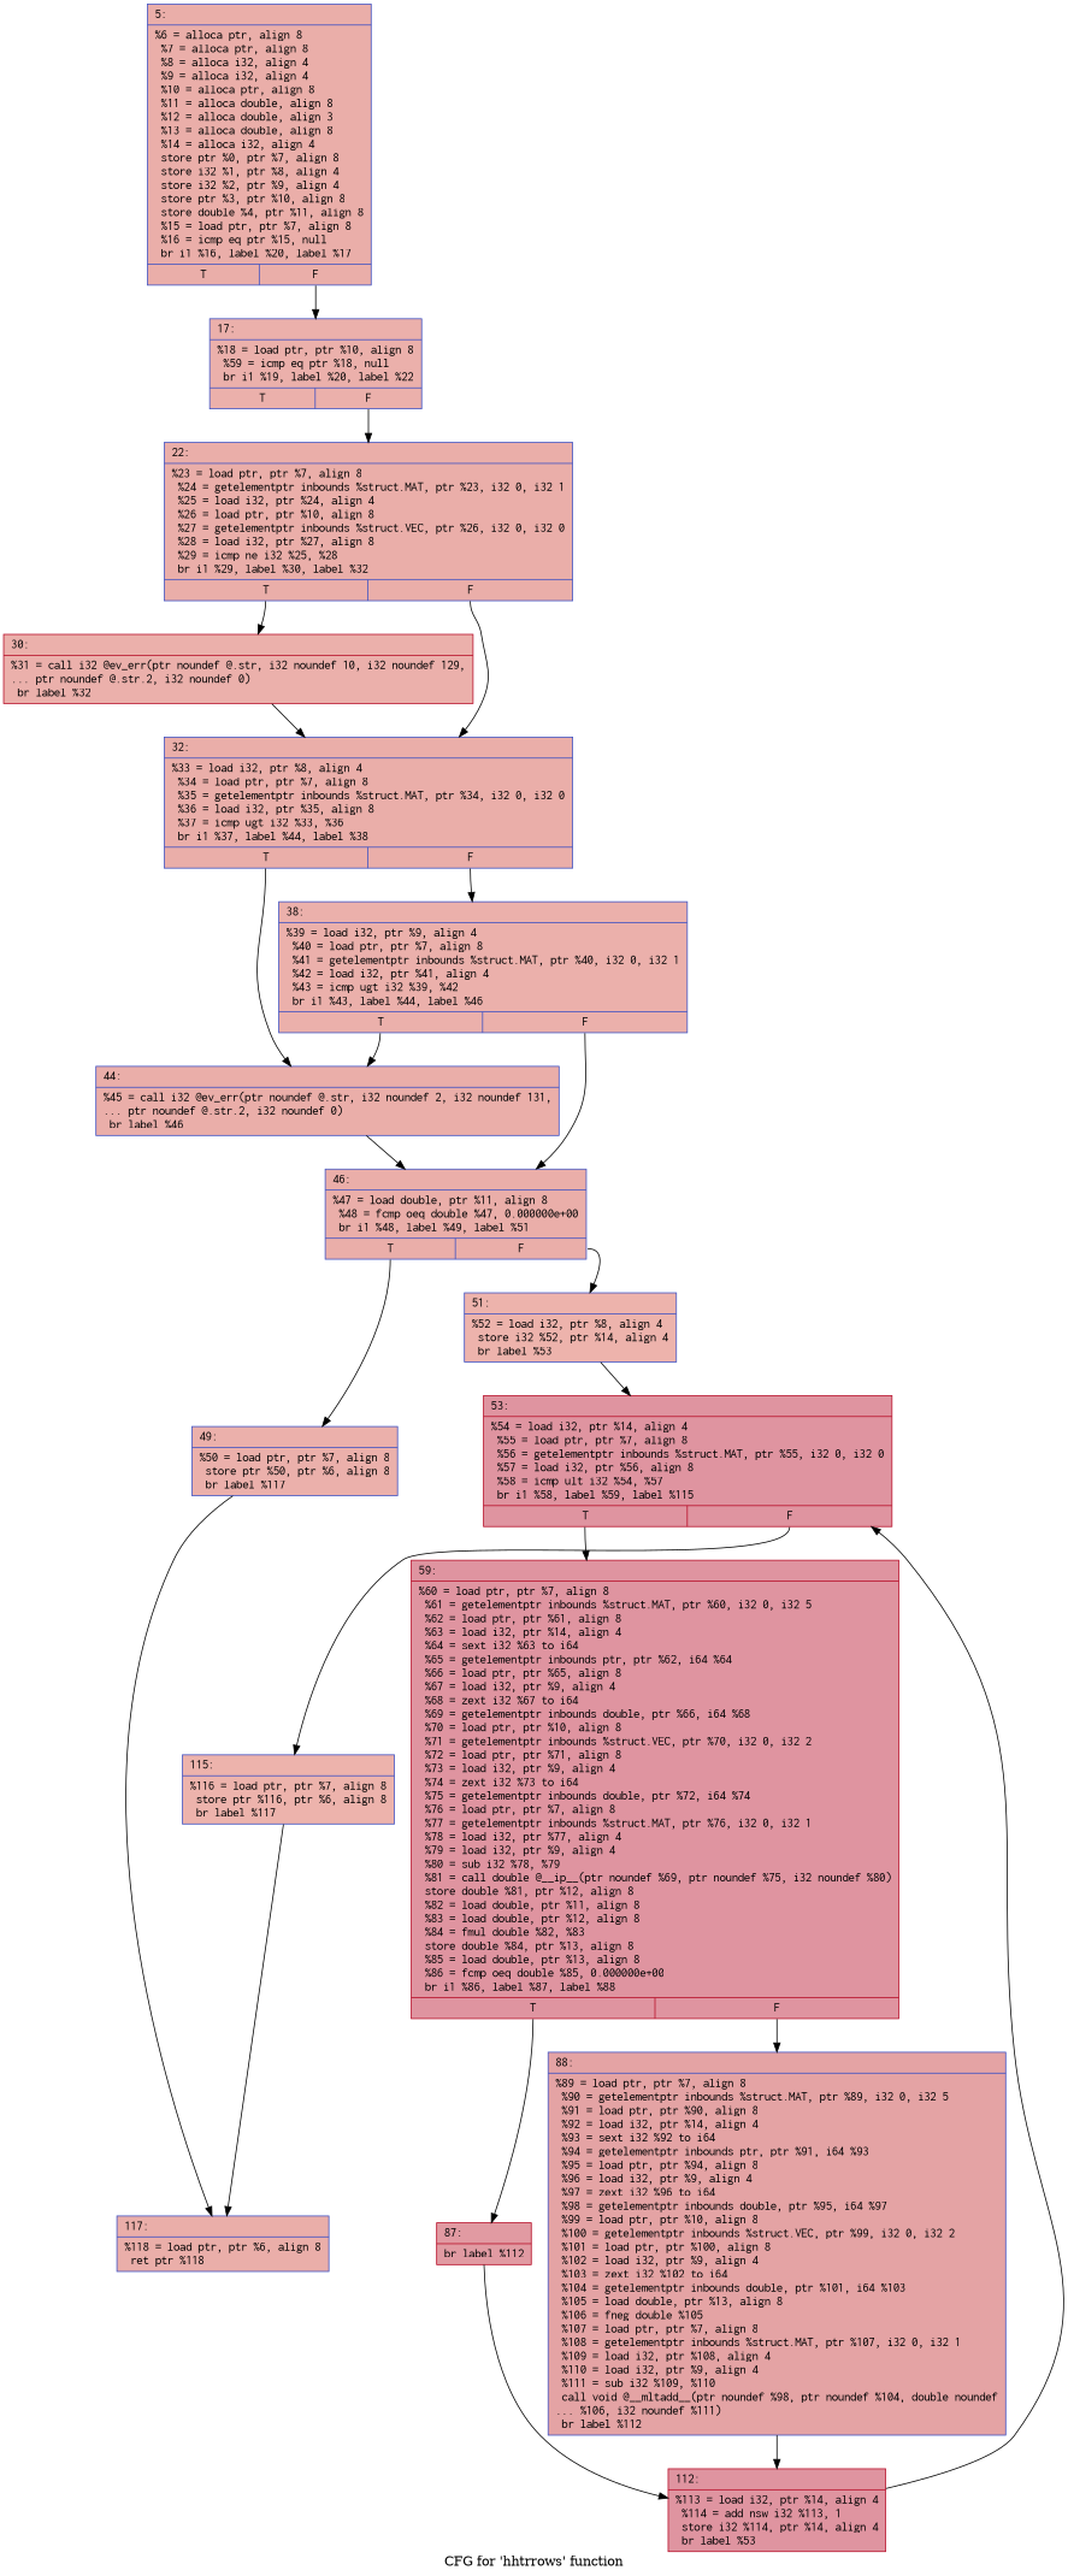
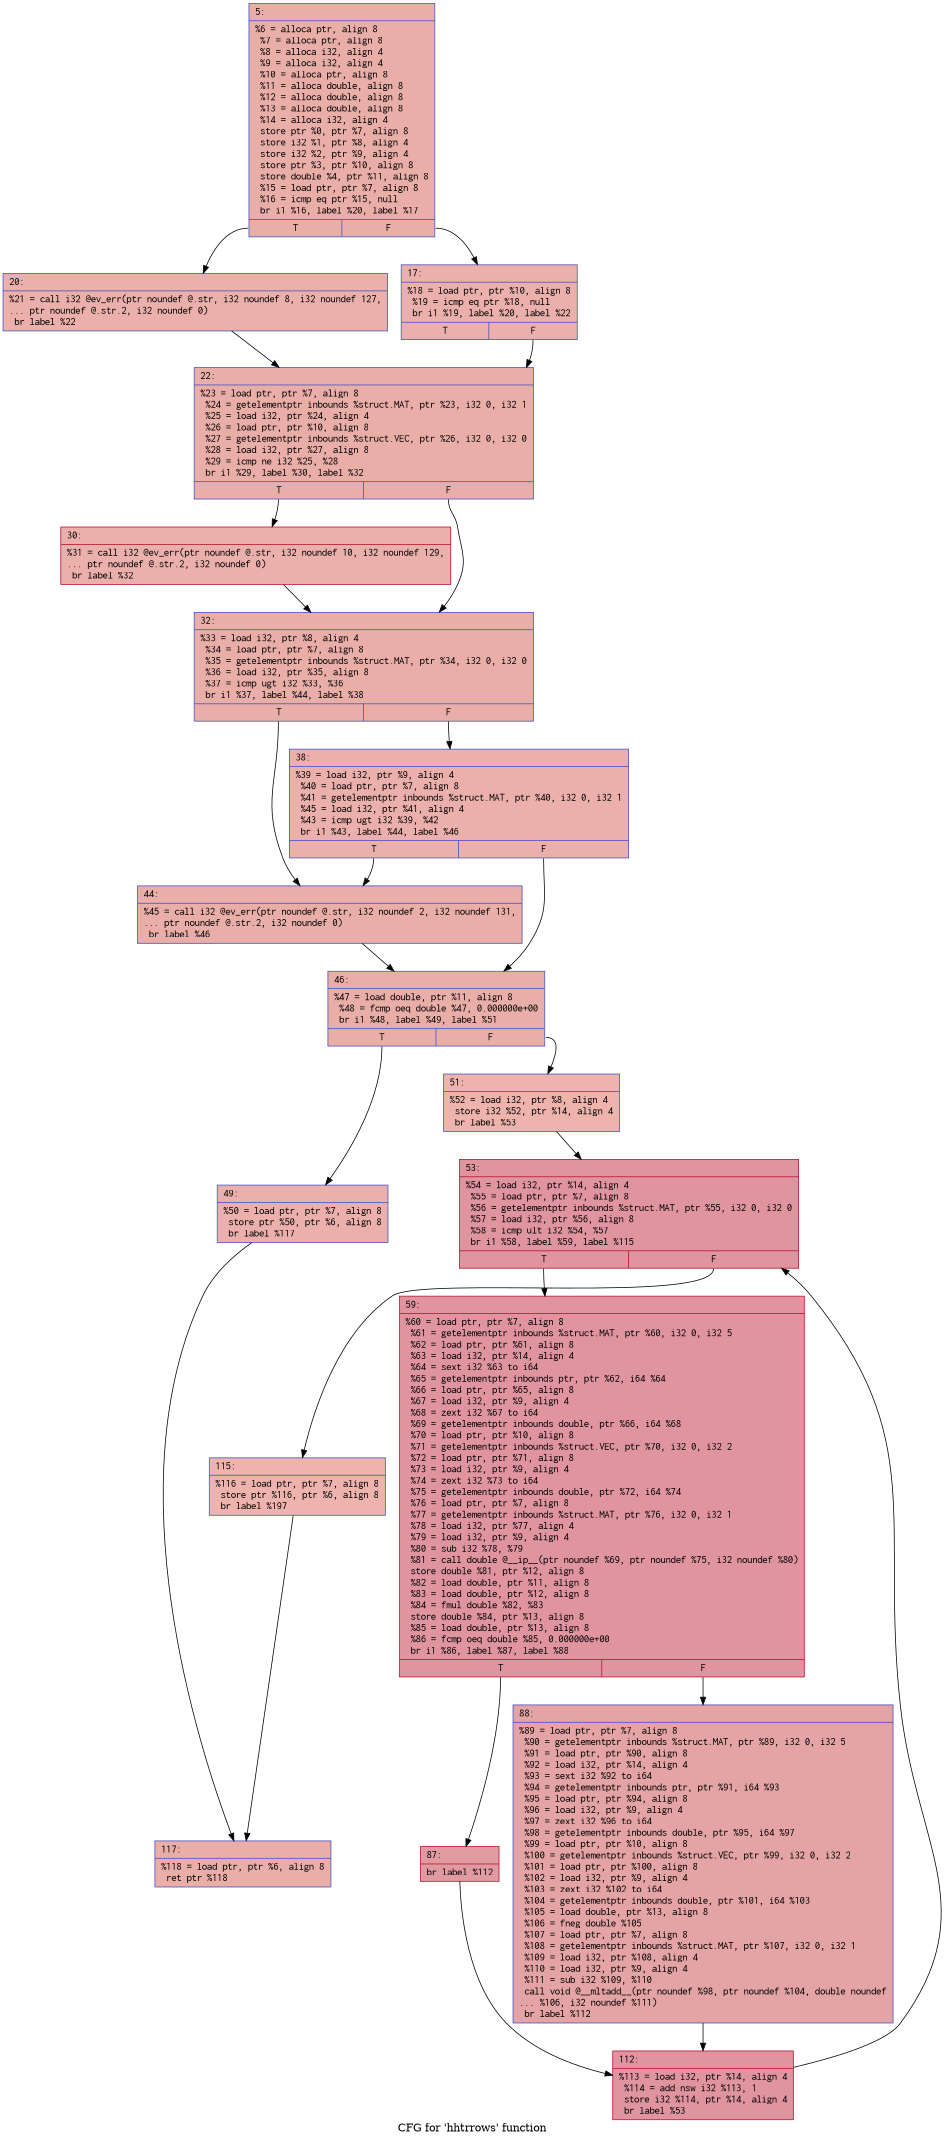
  digraph {
    label="CFG for 'hhtrrows' function"
    node [color="#3d50c3ff" fillcolor="#d0473d70" fontname=Courier shape=record style=filled]
-   n1 [label="{5:\l|  %6 = alloca ptr, align 8\l  %7 = alloca ptr, align 8\l  %8 = alloca i32, align 4\l  %9 = alloca i32, align 4\l  %10 = alloca ptr, align 8\l  %11 = alloca double, align 8\l  %12 = alloca double, align 3\l  %13 = alloca double, align 8\l  %14 = alloca i32, align 4\l  store ptr %0, ptr %7, align 8\l  store i32 %1, ptr %8, align 4\l  store i32 %2, ptr %9, align 4\l  store ptr %3, ptr %10, align 8\l  store double %4, ptr %11, align 8\l  %15 = load ptr, ptr %7, align 8\l  %16 = icmp eq ptr %15, null\l  br i1 %16, label %20, label %17\l|{<s0>T|<s1>F}}"]
-   n3 [fillcolor="#d24b4070" label="{17:\l|  %18 = load ptr, ptr %10, align 8\l  %59 = icmp eq ptr %18, null\l  br i1 %19, label %20, label %22\l|{<s0>T|<s1>F}}"]
+   n1 [label="{5:\l|  %6 = alloca ptr, align 8\l  %7 = alloca ptr, align 8\l  %8 = alloca i32, align 4\l  %9 = alloca i32, align 4\l  %10 = alloca ptr, align 8\l  %11 = alloca double, align 8\l  %12 = alloca double, align 8\l  %13 = alloca double, align 8\l  %14 = alloca i32, align 4\l  store ptr %0, ptr %7, align 8\l  store i32 %1, ptr %8, align 4\l  store i32 %2, ptr %9, align 4\l  store ptr %3, ptr %10, align 8\l  store double %4, ptr %11, align 8\l  %15 = load ptr, ptr %7, align 8\l  %16 = icmp eq ptr %15, null\l  br i1 %16, label %20, label %17\l|{<s0>T|<s1>F}}"]
+   n2 [fillcolor="#d24b4070" label="{20:\l|  %21 = call i32 @ev_err(ptr noundef @.str, i32 noundef 8, i32 noundef 127,\l... ptr noundef @.str.2, i32 noundef 0)\l  br label %22\l}"]
+   n3 [fillcolor="#d24b4070" label="{17:\l|  %18 = load ptr, ptr %10, align 8\l  %19 = icmp eq ptr %18, null\l  br i1 %19, label %20, label %22\l|{<s0>T|<s1>F}}"]
    n4 [label="{22:\l|  %23 = load ptr, ptr %7, align 8\l  %24 = getelementptr inbounds %struct.MAT, ptr %23, i32 0, i32 1\l  %25 = load i32, ptr %24, align 4\l  %26 = load ptr, ptr %10, align 8\l  %27 = getelementptr inbounds %struct.VEC, ptr %26, i32 0, i32 0\l  %28 = load i32, ptr %27, align 8\l  %29 = icmp ne i32 %25, %28\l  br i1 %29, label %30, label %32\l|{<s0>T|<s1>F}}"]
    n5 [color="#b70d28ff" fillcolor="#d24b4070" label="{30:\l|  %31 = call i32 @ev_err(ptr noundef @.str, i32 noundef 10, i32 noundef 129,\l... ptr noundef @.str.2, i32 noundef 0)\l  br label %32\l}"]
    n6 [label="{32:\l|  %33 = load i32, ptr %8, align 4\l  %34 = load ptr, ptr %7, align 8\l  %35 = getelementptr inbounds %struct.MAT, ptr %34, i32 0, i32 0\l  %36 = load i32, ptr %35, align 8\l  %37 = icmp ugt i32 %33, %36\l  br i1 %37, label %44, label %38\l|{<s0>T|<s1>F}}"]
    n7 [label="{44:\l|  %45 = call i32 @ev_err(ptr noundef @.str, i32 noundef 2, i32 noundef 131,\l... ptr noundef @.str.2, i32 noundef 0)\l  br label %46\l}"]
-   n8 [fillcolor="#d24b4070" label="{38:\l|  %39 = load i32, ptr %9, align 4\l  %40 = load ptr, ptr %7, align 8\l  %41 = getelementptr inbounds %struct.MAT, ptr %40, i32 0, i32 1\l  %42 = load i32, ptr %41, align 4\l  %43 = icmp ugt i32 %39, %42\l  br i1 %43, label %44, label %46\l|{<s0>T|<s1>F}}"]
+   n8 [fillcolor="#d24b4070" label="{38:\l|  %39 = load i32, ptr %9, align 4\l  %40 = load ptr, ptr %7, align 8\l  %41 = getelementptr inbounds %struct.MAT, ptr %40, i32 0, i32 1\l  %45 = load i32, ptr %41, align 4\l  %43 = icmp ugt i32 %39, %42\l  br i1 %43, label %44, label %46\l|{<s0>T|<s1>F}}"]
    n9 [label="{46:\l|  %47 = load double, ptr %11, align 8\l  %48 = fcmp oeq double %47, 0.000000e+00\l  br i1 %48, label %49, label %51\l|{<s0>T|<s1>F}}"]
    n10 [fillcolor="#d24b4070" label="{49:\l|  %50 = load ptr, ptr %7, align 8\l  store ptr %50, ptr %6, align 8\l  br label %117\l}"]
    n11 [fillcolor="#d6524470" label="{51:\l|  %52 = load i32, ptr %8, align 4\l  store i32 %52, ptr %14, align 4\l  br label %53\l}"]
    n12 [label="{117:\l|  %118 = load ptr, ptr %6, align 8\l  ret ptr %118\l}"]
    n13 [color="#b70d28ff" fillcolor="#b70d2870" label="{53:\l|  %54 = load i32, ptr %14, align 4\l  %55 = load ptr, ptr %7, align 8\l  %56 = getelementptr inbounds %struct.MAT, ptr %55, i32 0, i32 0\l  %57 = load i32, ptr %56, align 8\l  %58 = icmp ult i32 %54, %57\l  br i1 %58, label %59, label %115\l|{<s0>T|<s1>F}}"]
    n14 [color="#b70d28ff" fillcolor="#b70d2870" label="{59:\l|  %60 = load ptr, ptr %7, align 8\l  %61 = getelementptr inbounds %struct.MAT, ptr %60, i32 0, i32 5\l  %62 = load ptr, ptr %61, align 8\l  %63 = load i32, ptr %14, align 4\l  %64 = sext i32 %63 to i64\l  %65 = getelementptr inbounds ptr, ptr %62, i64 %64\l  %66 = load ptr, ptr %65, align 8\l  %67 = load i32, ptr %9, align 4\l  %68 = zext i32 %67 to i64\l  %69 = getelementptr inbounds double, ptr %66, i64 %68\l  %70 = load ptr, ptr %10, align 8\l  %71 = getelementptr inbounds %struct.VEC, ptr %70, i32 0, i32 2\l  %72 = load ptr, ptr %71, align 8\l  %73 = load i32, ptr %9, align 4\l  %74 = zext i32 %73 to i64\l  %75 = getelementptr inbounds double, ptr %72, i64 %74\l  %76 = load ptr, ptr %7, align 8\l  %77 = getelementptr inbounds %struct.MAT, ptr %76, i32 0, i32 1\l  %78 = load i32, ptr %77, align 4\l  %79 = load i32, ptr %9, align 4\l  %80 = sub i32 %78, %79\l  %81 = call double @__ip__(ptr noundef %69, ptr noundef %75, i32 noundef %80)\l  store double %81, ptr %12, align 8\l  %82 = load double, ptr %11, align 8\l  %83 = load double, ptr %12, align 8\l  %84 = fmul double %82, %83\l  store double %84, ptr %13, align 8\l  %85 = load double, ptr %13, align 8\l  %86 = fcmp oeq double %85, 0.000000e+00\l  br i1 %86, label %87, label %88\l|{<s0>T|<s1>F}}"]
-   n15 [fillcolor="#d6524470" label="{115:\l|  %116 = load ptr, ptr %7, align 8\l  store ptr %116, ptr %6, align 8\l  br label %117\l}"]
+   n15 [fillcolor="#d6524470" label="{115:\l|  %116 = load ptr, ptr %7, align 8\l  store ptr %116, ptr %6, align 8\l  br label %197\l}"]
    n16 [color="#b70d28ff" fillcolor="#bb1b2c70" label="{87:\l|  br label %112\l}"]
    n17 [fillcolor="#c32e3170" label="{88:\l|  %89 = load ptr, ptr %7, align 8\l  %90 = getelementptr inbounds %struct.MAT, ptr %89, i32 0, i32 5\l  %91 = load ptr, ptr %90, align 8\l  %92 = load i32, ptr %14, align 4\l  %93 = sext i32 %92 to i64\l  %94 = getelementptr inbounds ptr, ptr %91, i64 %93\l  %95 = load ptr, ptr %94, align 8\l  %96 = load i32, ptr %9, align 4\l  %97 = zext i32 %96 to i64\l  %98 = getelementptr inbounds double, ptr %95, i64 %97\l  %99 = load ptr, ptr %10, align 8\l  %100 = getelementptr inbounds %struct.VEC, ptr %99, i32 0, i32 2\l  %101 = load ptr, ptr %100, align 8\l  %102 = load i32, ptr %9, align 4\l  %103 = zext i32 %102 to i64\l  %104 = getelementptr inbounds double, ptr %101, i64 %103\l  %105 = load double, ptr %13, align 8\l  %106 = fneg double %105\l  %107 = load ptr, ptr %7, align 8\l  %108 = getelementptr inbounds %struct.MAT, ptr %107, i32 0, i32 1\l  %109 = load i32, ptr %108, align 4\l  %110 = load i32, ptr %9, align 4\l  %111 = sub i32 %109, %110\l  call void @__mltadd__(ptr noundef %98, ptr noundef %104, double noundef\l... %106, i32 noundef %111)\l  br label %112\l}"]
    n18 [color="#b70d28ff" fillcolor="#b70d2870" label="{112:\l|  %113 = load i32, ptr %14, align 4\l  %114 = add nsw i32 %113, 1\l  store i32 %114, ptr %14, align 4\l  br label %53\l}"]
+   n1 -> n2 [tailport=s0]
    n1 -> n3 [tailport=s1]
+   n2 -> n4
    n3 -> n4 [tailport=s1]
    n4 -> n5 [tailport=s0]
    n4 -> n6 [tailport=s1]
    n5 -> n6
    n6 -> n7 [tailport=s0]
    n6 -> n8 [tailport=s1]
    n7 -> n9
    n8 -> n7 [tailport=s0]
    n8 -> n9 [tailport=s1]
    n9 -> n10 [tailport=s0]
    n9 -> n11 [tailport=s1]
    n10 -> n12
    n11 -> n13
    n13 -> n14 [tailport=s0]
    n13 -> n15 [tailport=s1]
    n14 -> n16 [tailport=s0]
    n14 -> n17 [tailport=s1]
    n15 -> n12
    n16 -> n18
    n17 -> n18
    n18 -> n13
  }
